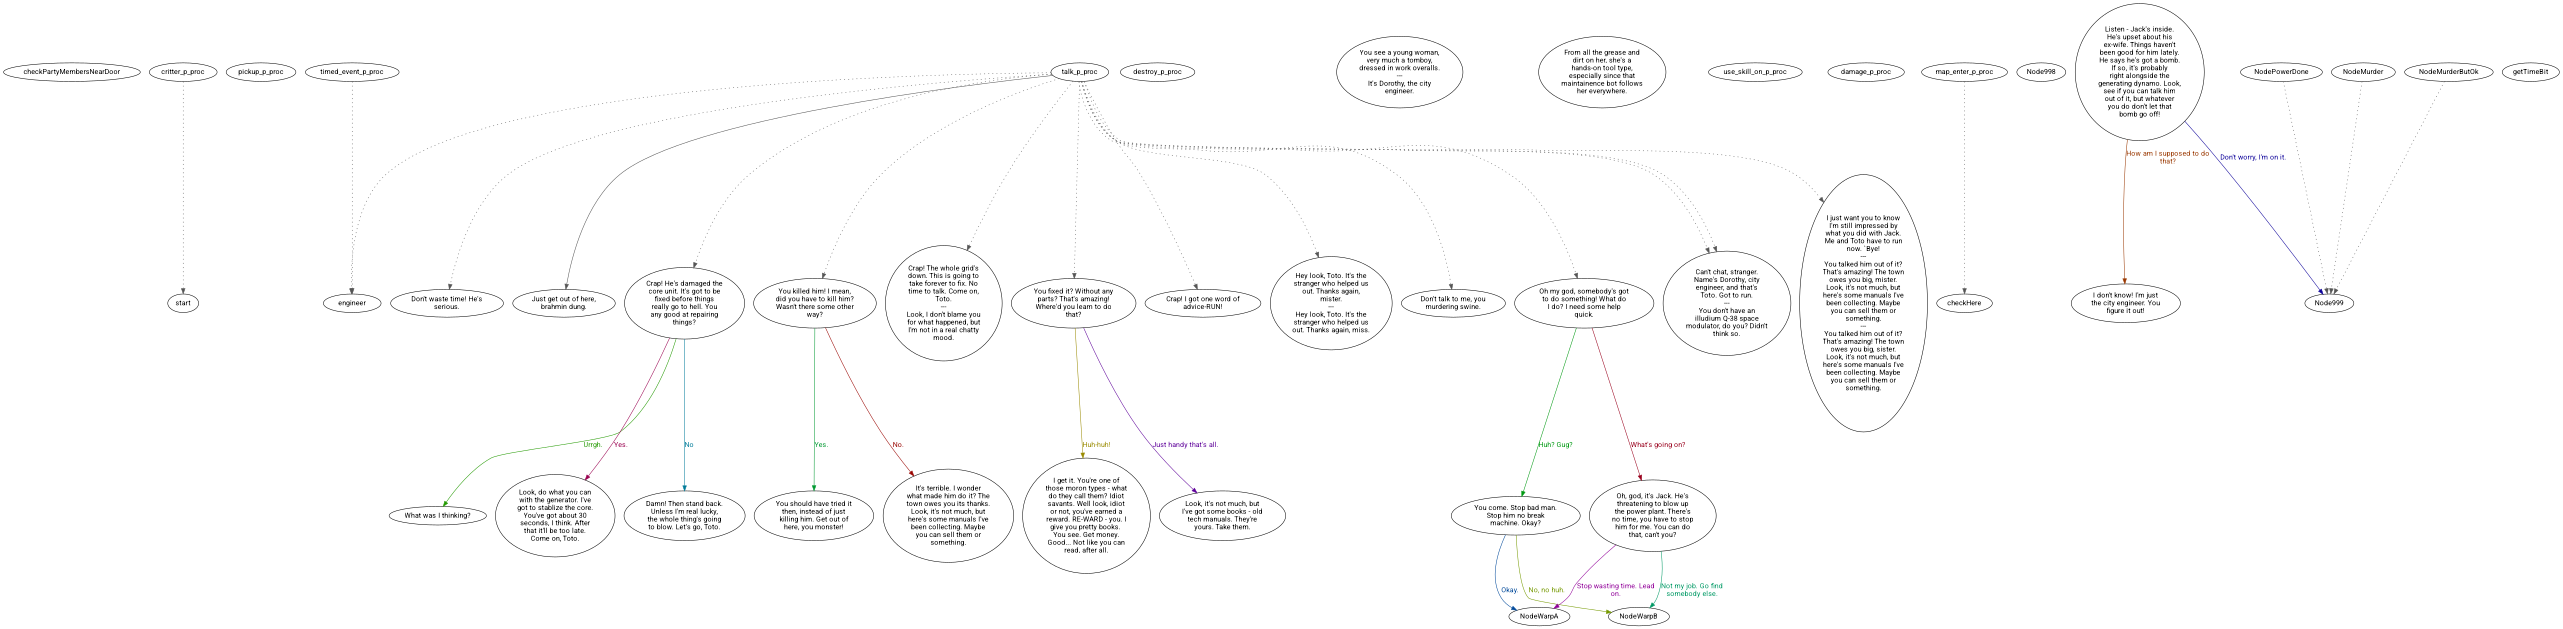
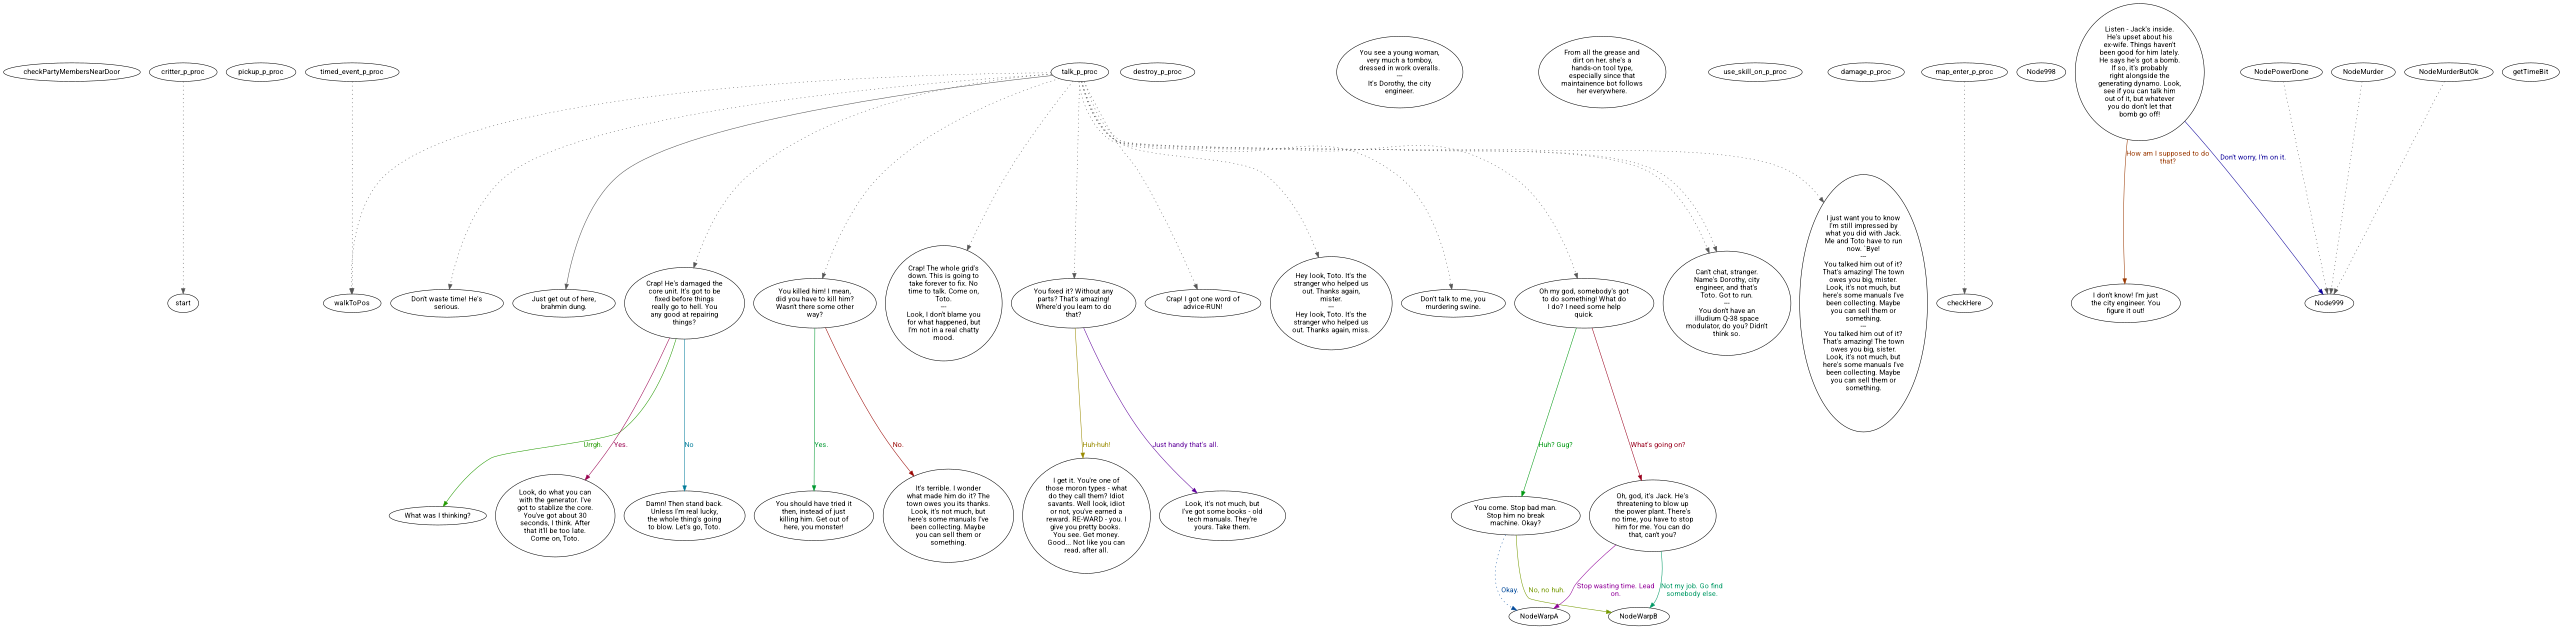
  digraph {
    fontname=Roboto
    node [color="#000000" fillcolor="#FFFFFF" fontname=Roboto style=filled]
    edge [color="#555555" fontname=Roboto style=dotted]
    checkPartyMembersNearDoor
    critter_p_proc
    start
    pickup_p_proc
    talk_p_proc
-   walkToPos [label=engineer]
+   walkToPos
    n7 [label="I just want you to know\nI'm still impressed by\nwhat you did with Jack.\nMe and Toto have to run\nnow. `Bye!\n---\nYou talked him out of it?\nThat's amazing! The town\nowes you big, mister.\nLook, it's not much, but\nhere's some manuals I've\nbeen collecting. Maybe\nyou can sell them or\nsomething.\n---\nYou talked him out of it?\nThat's amazing! The town\nowes you big, sister.\nLook, it's not much, but\nhere's some manuals I've\nbeen collecting. Maybe\nyou can sell them or\nsomething."]
    n8 [label="Don't waste time! He's\nserious."]
    n9 [label="Just get out of here,\nbrahmin dung."]
    n10 [label="Crap! He's damaged the\ncore unit. It's got to be\nfixed before things\nreally go to hell. You\nany good at repairing\nthings?"]
    n11 [label="You killed him! I mean,\ndid you have to kill him?\nWasn't there some other\nway?"]
    n12 [label="Crap! The whole grid's\ndown. This is going to\ntake forever to fix. No\ntime to talk. Come on,\nToto.\n---\nLook, I don't blame you\nfor what happened, but\nI'm not in a real chatty\nmood."]
    n13 [label="You fixed it? Without any\nparts? That's amazing!\nWhere'd you learn to do\nthat?"]
    n14 [label="Crap! I got one word of\nadvice-RUN!"]
    n15 [label="Hey look, Toto. It's the\nstranger who helped us\nout. Thanks again,\nmister.\n---\nHey look, Toto. It's the\nstranger who helped us\nout. Thanks again, miss."]
    n16 [label="Don't talk to me, you\nmurdering swine."]
    n17 [label="Oh my god, somebody's got\nto do something! What do\nI do? I need some help\nquick."]
    n18 [label="Can't chat, stranger.\nName's Dorothy, city\nengineer, and that's\nToto. Got to run.\n---\nYou don't have an\nilludium Q-38 space\nmodulator, do you? Didn't\nthink so."]
    n19 [label="What was I thinking?"]
    n20 [label="Look, do what you can\nwith the generator. I've\ngot to stablize the core.\nYou've got about 30\nseconds, I think. After\nthat it'll be too late.\nCome on, Toto."]
    n21 [label="Damn! Then stand back.\nUnless I'm real lucky,\nthe whole thing's going\nto blow. Let's go, Toto."]
    n22 [label="You should have tried it\nthen, instead of just\nkilling him. Get out of\nhere, you monster!"]
    n23 [label="It's terrible. I wonder\nwhat made him do it? The\ntown owes you its thanks.\nLook, it's not much, but\nhere's some manuals I've\nbeen collecting. Maybe\nyou can sell them or\nsomething."]
    n24 [label="I get it. You're one of\nthose moron types - what\ndo they call them? Idiot\nsavants. Well look, idiot\nor not, you've earned a\nreward. RE-WARD - you. I\ngive you pretty books. \nYou see. Get money.\nGood... Not like you can\nread, after all."]
    n25 [label="Look, it's not much, but\nI've got some books - old\ntech manuals. They're\nyours. Take them."]
    n26 [label="You come. Stop bad man.\nStop him no break\nmachine. Okay?"]
    n27 [label="Oh, god, it's Jack. He's\nthreatening to blow up\nthe power plant. There's\nno time, you have to stop\nhim for me. You can do\nthat, can't you?"]
    NodeWarpA
    NodeWarpB
    destroy_p_proc
    n31 [label="You see a young woman,\nvery much a tomboy,\ndressed in work overalls.\n---\nIt's Dorothy, the city\nengineer."]
    n32 [label="From all the grease and\ndirt on her, she's a\nhands-on tool type,\nespecially since that\nmaintainence bot follows\nher everywhere."]
    use_skill_on_p_proc
    damage_p_proc
    map_enter_p_proc
    checkHere
    Node998
    n38 [label="Listen - Jack's inside.\nHe's upset about his\nex-wife. Things haven't\nbeen good for him lately.\nHe says he's got a bomb.\nIf so, it's probably\nright alongside the\ngenerating dynamo. Look,\nsee if you can talk him\nout of it, but whatever\nyou do don't let that\nbomb go off!"]
    Node999
    n40 [label="I don't know! I'm just\nthe city engineer. You\nfigure it out!"]
    getTimeBit
    timed_event_p_proc
    NodePowerDone
    NodeMurder
    NodeMurderButOk
    critter_p_proc -> start
    talk_p_proc -> walkToPos
    talk_p_proc -> n7
    talk_p_proc -> n8
    talk_p_proc -> n9 [style=solid]
    talk_p_proc -> n10
    talk_p_proc -> n11
    talk_p_proc -> n12
    talk_p_proc -> n13
    talk_p_proc -> n14
    talk_p_proc -> n15
    talk_p_proc -> n16
    talk_p_proc -> n17
    talk_p_proc -> n18
    talk_p_proc -> n18
    n10 -> n19 [color="#229900" fontcolor="#229900" label="Urrgh." style=""]
    n10 -> n20 [color="#99004F" fontcolor="#99004F" label="Yes." style=""]
    n10 -> n21 [color="#007B99" fontcolor="#007B99" label=No style=""]
    n11 -> n22 [color="#009931" fontcolor="#009931" label="Yes." style=""]
    n11 -> n23 [color="#990400" fontcolor="#990400" label="No." style=""]
    n13 -> n24 [color="#998A00" fontcolor="#998A00" label="Huh-huh!" style=""]
    n13 -> n25 [color="#5D0099" fontcolor="#5D0099" label="Just handy that's all." style=""]
    n17 -> n26 [color="#009911" fontcolor="#009911" label="Huh? Gug?" style=""]
    n17 -> n27 [color="#99001C" fontcolor="#99001C" label="What's going on?" style=""]
-   n26 -> NodeWarpA [color="#004899" fontcolor="#004899" label="Okay." style=""]
+   n26 -> NodeWarpA [color="#004899" fontcolor="#004899" label="Okay."]
    n26 -> NodeWarpB [color="#759900" fontcolor="#759900" label="No, no huh." style=""]
    n27 -> NodeWarpA [color="#910099" fontcolor="#910099" label="Stop wasting time. Lead\non." style=""]
    n27 -> NodeWarpB [color="#009964" fontcolor="#009964" label="Not my job. Go find\nsomebody else." style=""]
    map_enter_p_proc -> checkHere
    n38 -> Node999 [color="#0B0099" fontcolor="#0B0099" label="Don't worry, I'm on it." style=""]
    n38 -> n40 [color="#993700" fontcolor="#993700" label="How am I supposed to do\nthat?" style=""]
    timed_event_p_proc -> walkToPos
    NodePowerDone -> Node999
    NodeMurder -> Node999
    NodeMurderButOk -> Node999
  }
